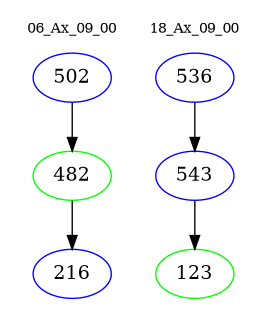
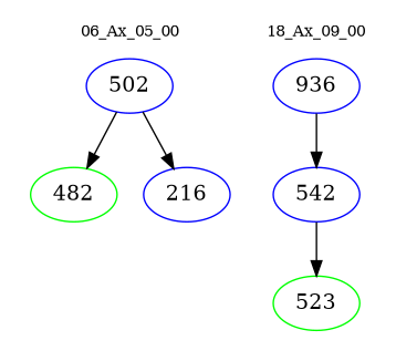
  digraph {
    node [color=blue]
    edge [color=black]
    n1 [label=502]
    n2 [color=green label=482]
    n3 [label=216]
-   n4 [label=536]
-   n5 [color=green label=123]
-   n6 [label=543]
+   n4 [label=936]
+   n5 [color=green label=523]
+   n6 [label=542]
    subgraph cluster_1 {
      color=white
      fontsize=10
-     label="06_Ax_09_00"
+     label="06_Ax_05_00"
      n1
      n2
      n3
    }
    subgraph cluster_2 {
      color=white
      fontsize=10
      label="18_Ax_09_00"
      n4
      n5
      n6
    }
    n1 -> n2
-   n2 -> n3
+   n1 -> n3
    n4 -> n6
    n6 -> n5
  }
